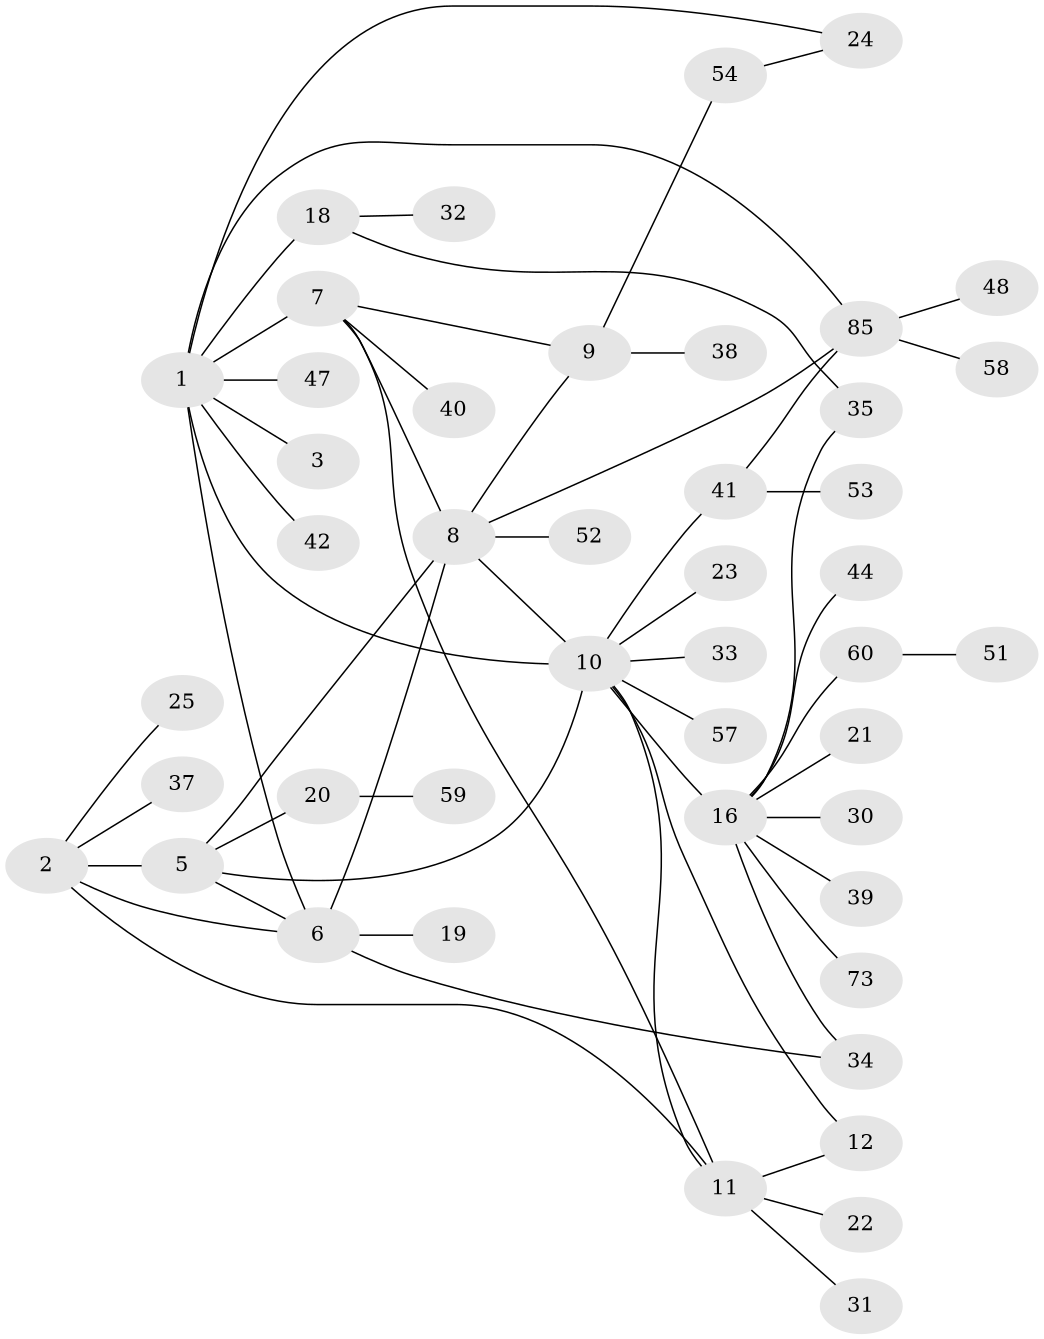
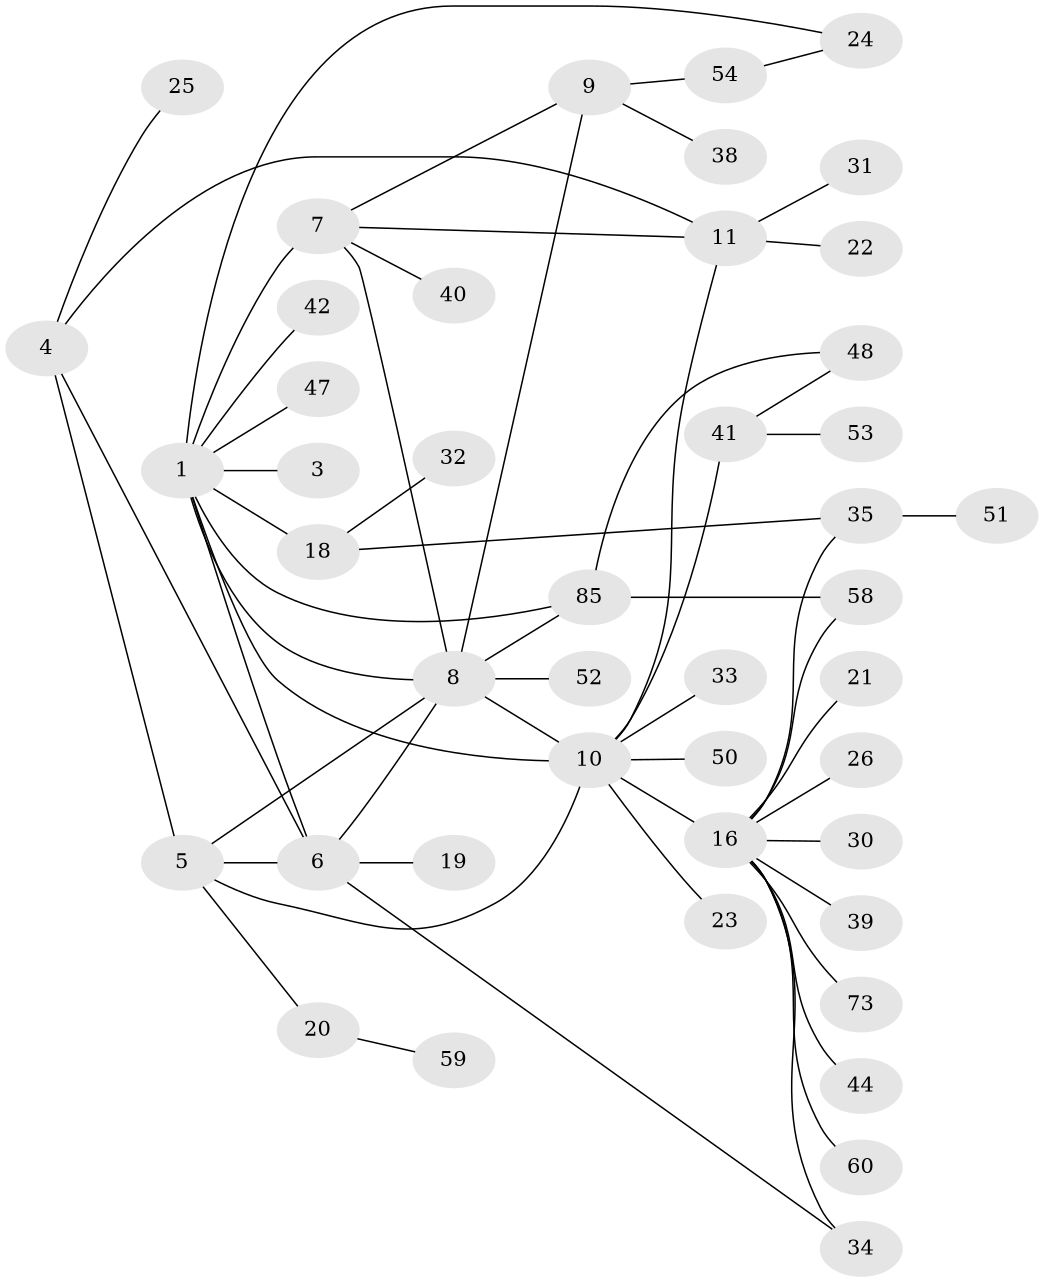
  graph {
    fontname="DejaVu Serif"
    rankdir=LR
    node [color=gray90 fontname="DejaVu Serif" style=filled]
    edge [fontname="DejaVu Serif"]
    1 [super="+2"]
    3
    6
    7 [super="+28"]
    8 [super="+15"]
    10 [super="+13"]
    18 [super="+49"]
    24 [super="+27"]
    42
    n10 [label=85 super="+55"]
    47
    19 [super="+46"]
    34 [super="+56"]
    11 [super="+17"]
    9
    40
    52
-   12
    16 [super="+29"]
    23
    33
    41
-   50 [label=57]
+   50
    35 [super="+36"]
    32
    58
    48
-   4 [super="+57" label=2]
+   4 [super="+57"]
    5 [super="+14"]
    25
-   37
    20
    22
    31
    59
    38
    54
    21
+   26
    30
    39
    n42 [label=73]
    44
    60
    53
    51
    1 -- 3 [weight=2]
    1 -- 6
    1 -- 7 [weight=2]
+   1 -- 8
    1 -- 10
    1 -- 18
    1 -- 24
    1 -- 42
    1 -- n10
    1 -- 47
    6 -- 8
    6 -- 19
    6 -- 34
    7 -- 8
    7 -- 11
    7 -- 9
    7 -- 40
    8 -- 10
    8 -- n10
    8 -- 9
    8 -- 52
    10 -- 11
-   10 -- 12
    10 -- 16 [weight=2]
    10 -- 23
    10 -- 33
    10 -- 41
    10 -- 50
    18 -- 35
    18 -- 32
    n10 -- 58
    n10 -- 48
-   11 -- 12
    11 -- 22
    11 -- 31
    9 -- 38
    9 -- 54
    16 -- 34
    16 -- 35
+   16 -- 58
    16 -- 21
+   16 -- 26
    16 -- 30
    16 -- 39
    16 -- n42
    16 -- 44
    16 -- 60
-   41 -- n10
+   41 -- 48
    41 -- 53
-   60 -- 51
+   35 -- 51
    4 -- 6
    4 -- 11
    4 -- 5
    4 -- 25
-   4 -- 37
    5 -- 6
    5 -- 8
    5 -- 10
    5 -- 20
    20 -- 59
    54 -- 24
  }
